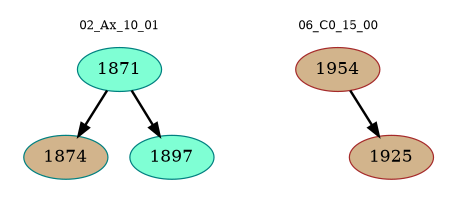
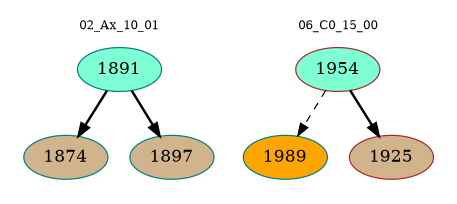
  digraph {
    node [color=teal fillcolor=aquamarine style=filled]
    edge [color=black style=bold]
-   n1 [label=1871]
+   n1 [label=1891]
    n2 [fillcolor=tan label=1874]
-   n3 [label=1897]
-   n4 [color=brown fillcolor=tan label=1954]
+   n3 [fillcolor=tan label=1897]
+   n4 [color=brown label=1954]
+   n5 [fillcolor=orange label=1989]
    n6 [color=brown fillcolor=tan label=1925]
    subgraph cluster_1 {
      color=white
      fontsize=10
      label="02_Ax_10_01"
      n1
      n2
      n3
    }
    subgraph cluster_2 {
      color=white
      fontsize=10
      label="06_C0_15_00"
      n4
+     n5
      n6
    }
    n1 -> n2
    n1 -> n3
+   n4 -> n5 [style=dashed]
    n4 -> n6
  }
